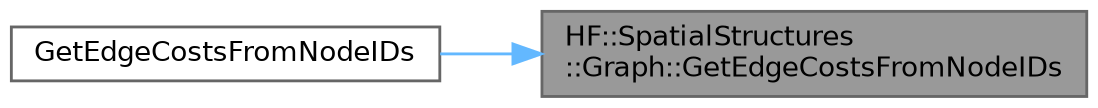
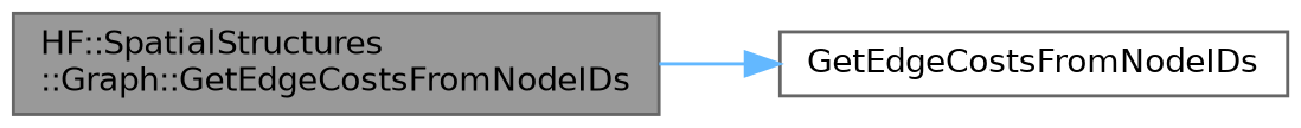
  digraph {
    rankdir=RL
    node [fontname=Helvetica fontsize=10 shape=box style=filled]
    n1 [color=gray40 fillcolor=grey60 fontcolor=black height=0.2 label="HF::SpatialStructures\l::Graph::GetEdgeCostsFromNodeIDs" width=0.4]
    n2 [color=grey40 fillcolor=white height=0.2 label=GetEdgeCostsFromNodeIDs width=0.4]
-   n1 -> n2 [color=steelblue1 dir=back fontname=Helvetica fontsize=10 labelfontname=Helvetica labelfontsize=10 style=solid]
+   n2 -> n1 [color=steelblue1 dir=back fontname=Helvetica fontsize=10 labelfontname=Helvetica labelfontsize=10 style=solid]
  }
